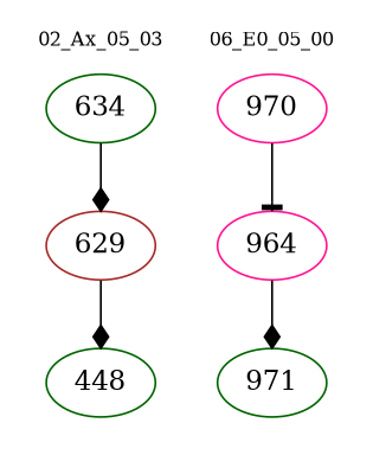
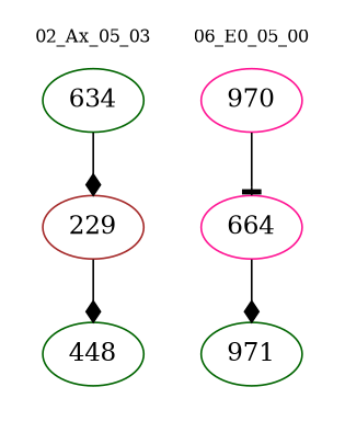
  digraph {
    node [color=darkgreen]
    edge [arrowhead=diamond color=black]
    n1 [label=634]
-   n2 [color=brown label=629]
+   n2 [color=brown label=229]
    n3 [label=448]
    n4 [color=deeppink label=970]
-   n5 [color=deeppink label=964]
+   n5 [color=deeppink label=664]
    n6 [label=971]
    subgraph cluster_1 {
      color=white
      fontsize=10
      label="02_Ax_05_03"
      n1
      n2
      n3
    }
    subgraph cluster_2 {
      color=white
      fontsize=10
      label="06_E0_05_00"
      n4
      n5
      n6
    }
    n1 -> n2
    n2 -> n3
    n4 -> n5 [arrowhead=tee]
    n5 -> n6
  }
